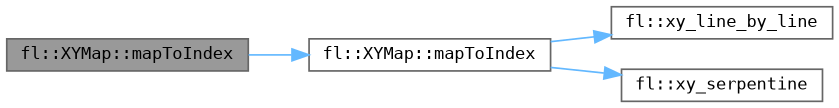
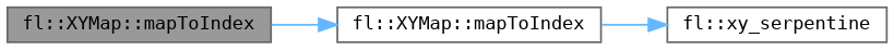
  digraph {
    rankdir=LR
    fontname="DejaVu Sans Mono"
    node [color=grey40 fillcolor=white fontname="DejaVu Sans Mono" fontsize=10 shape=box style=filled]
    edge [color=steelblue1 fontname="DejaVu Sans Mono" fontsize=10 labelfontname=Helvetica labelfontsize=10 style=solid]
    n1 [color=gray40 fillcolor=grey60 fontcolor=black height=0.2 label="fl::XYMap::mapToIndex" width=0.4]
    n2 [height=0.2 label="fl::XYMap::mapToIndex" width=0.4]
-   n3 [height=0.2 label="fl::xy_line_by_line" width=0.4]
    n4 [height=0.2 label="fl::xy_serpentine" width=0.4]
    n1 -> n2
-   n2 -> n3
    n2 -> n4
  }
